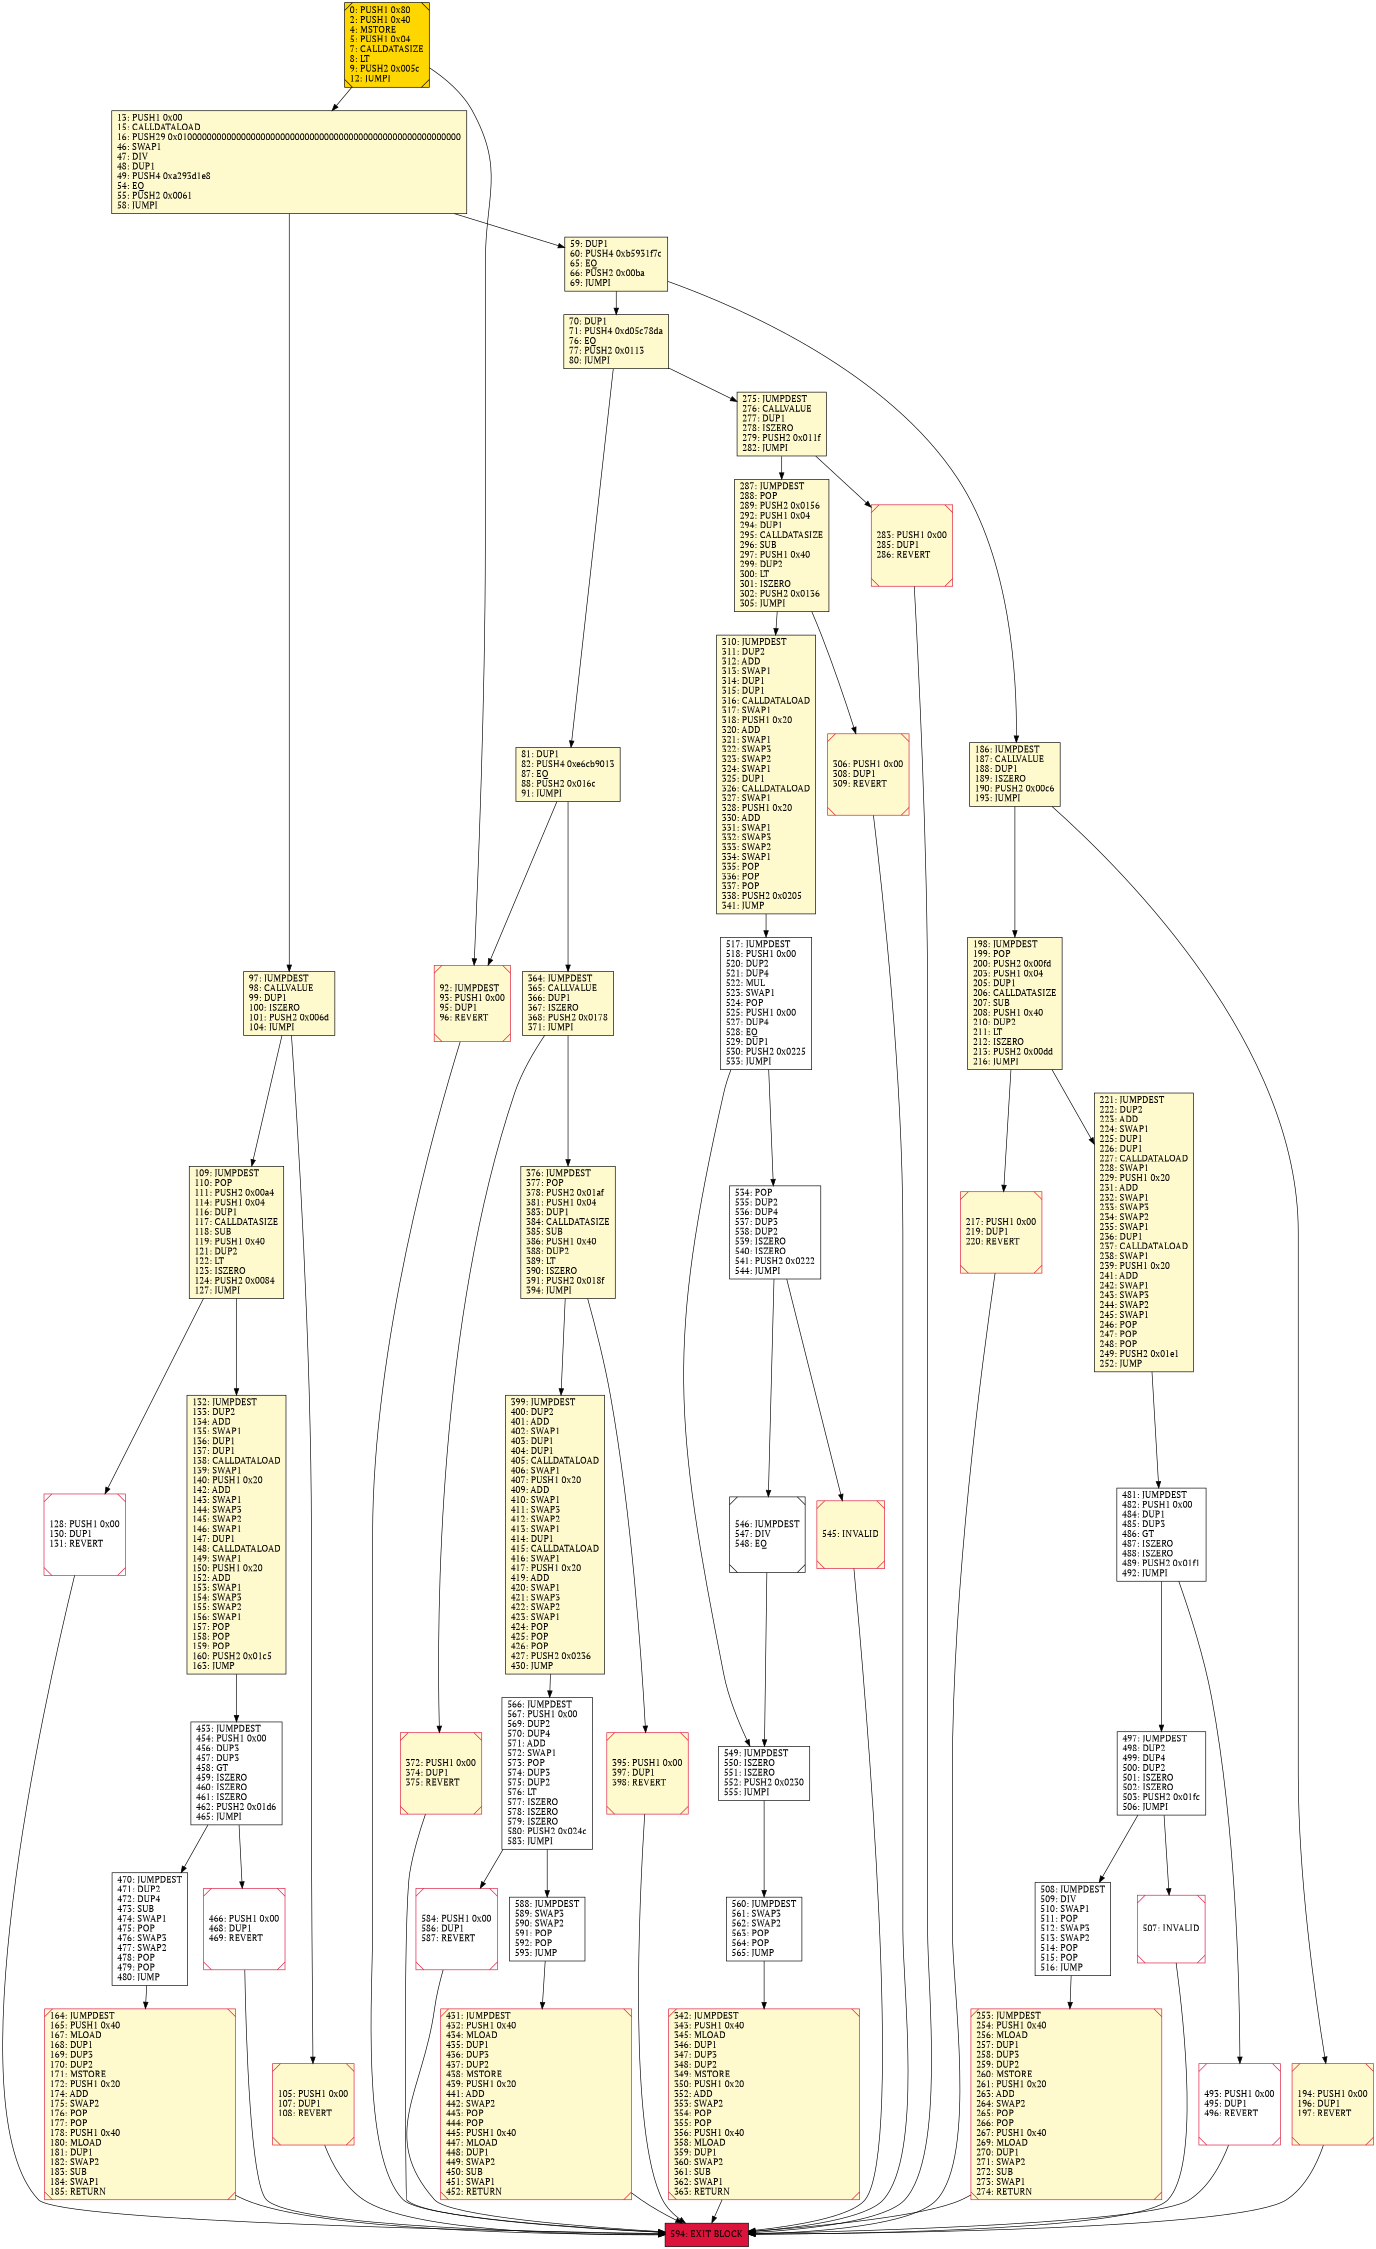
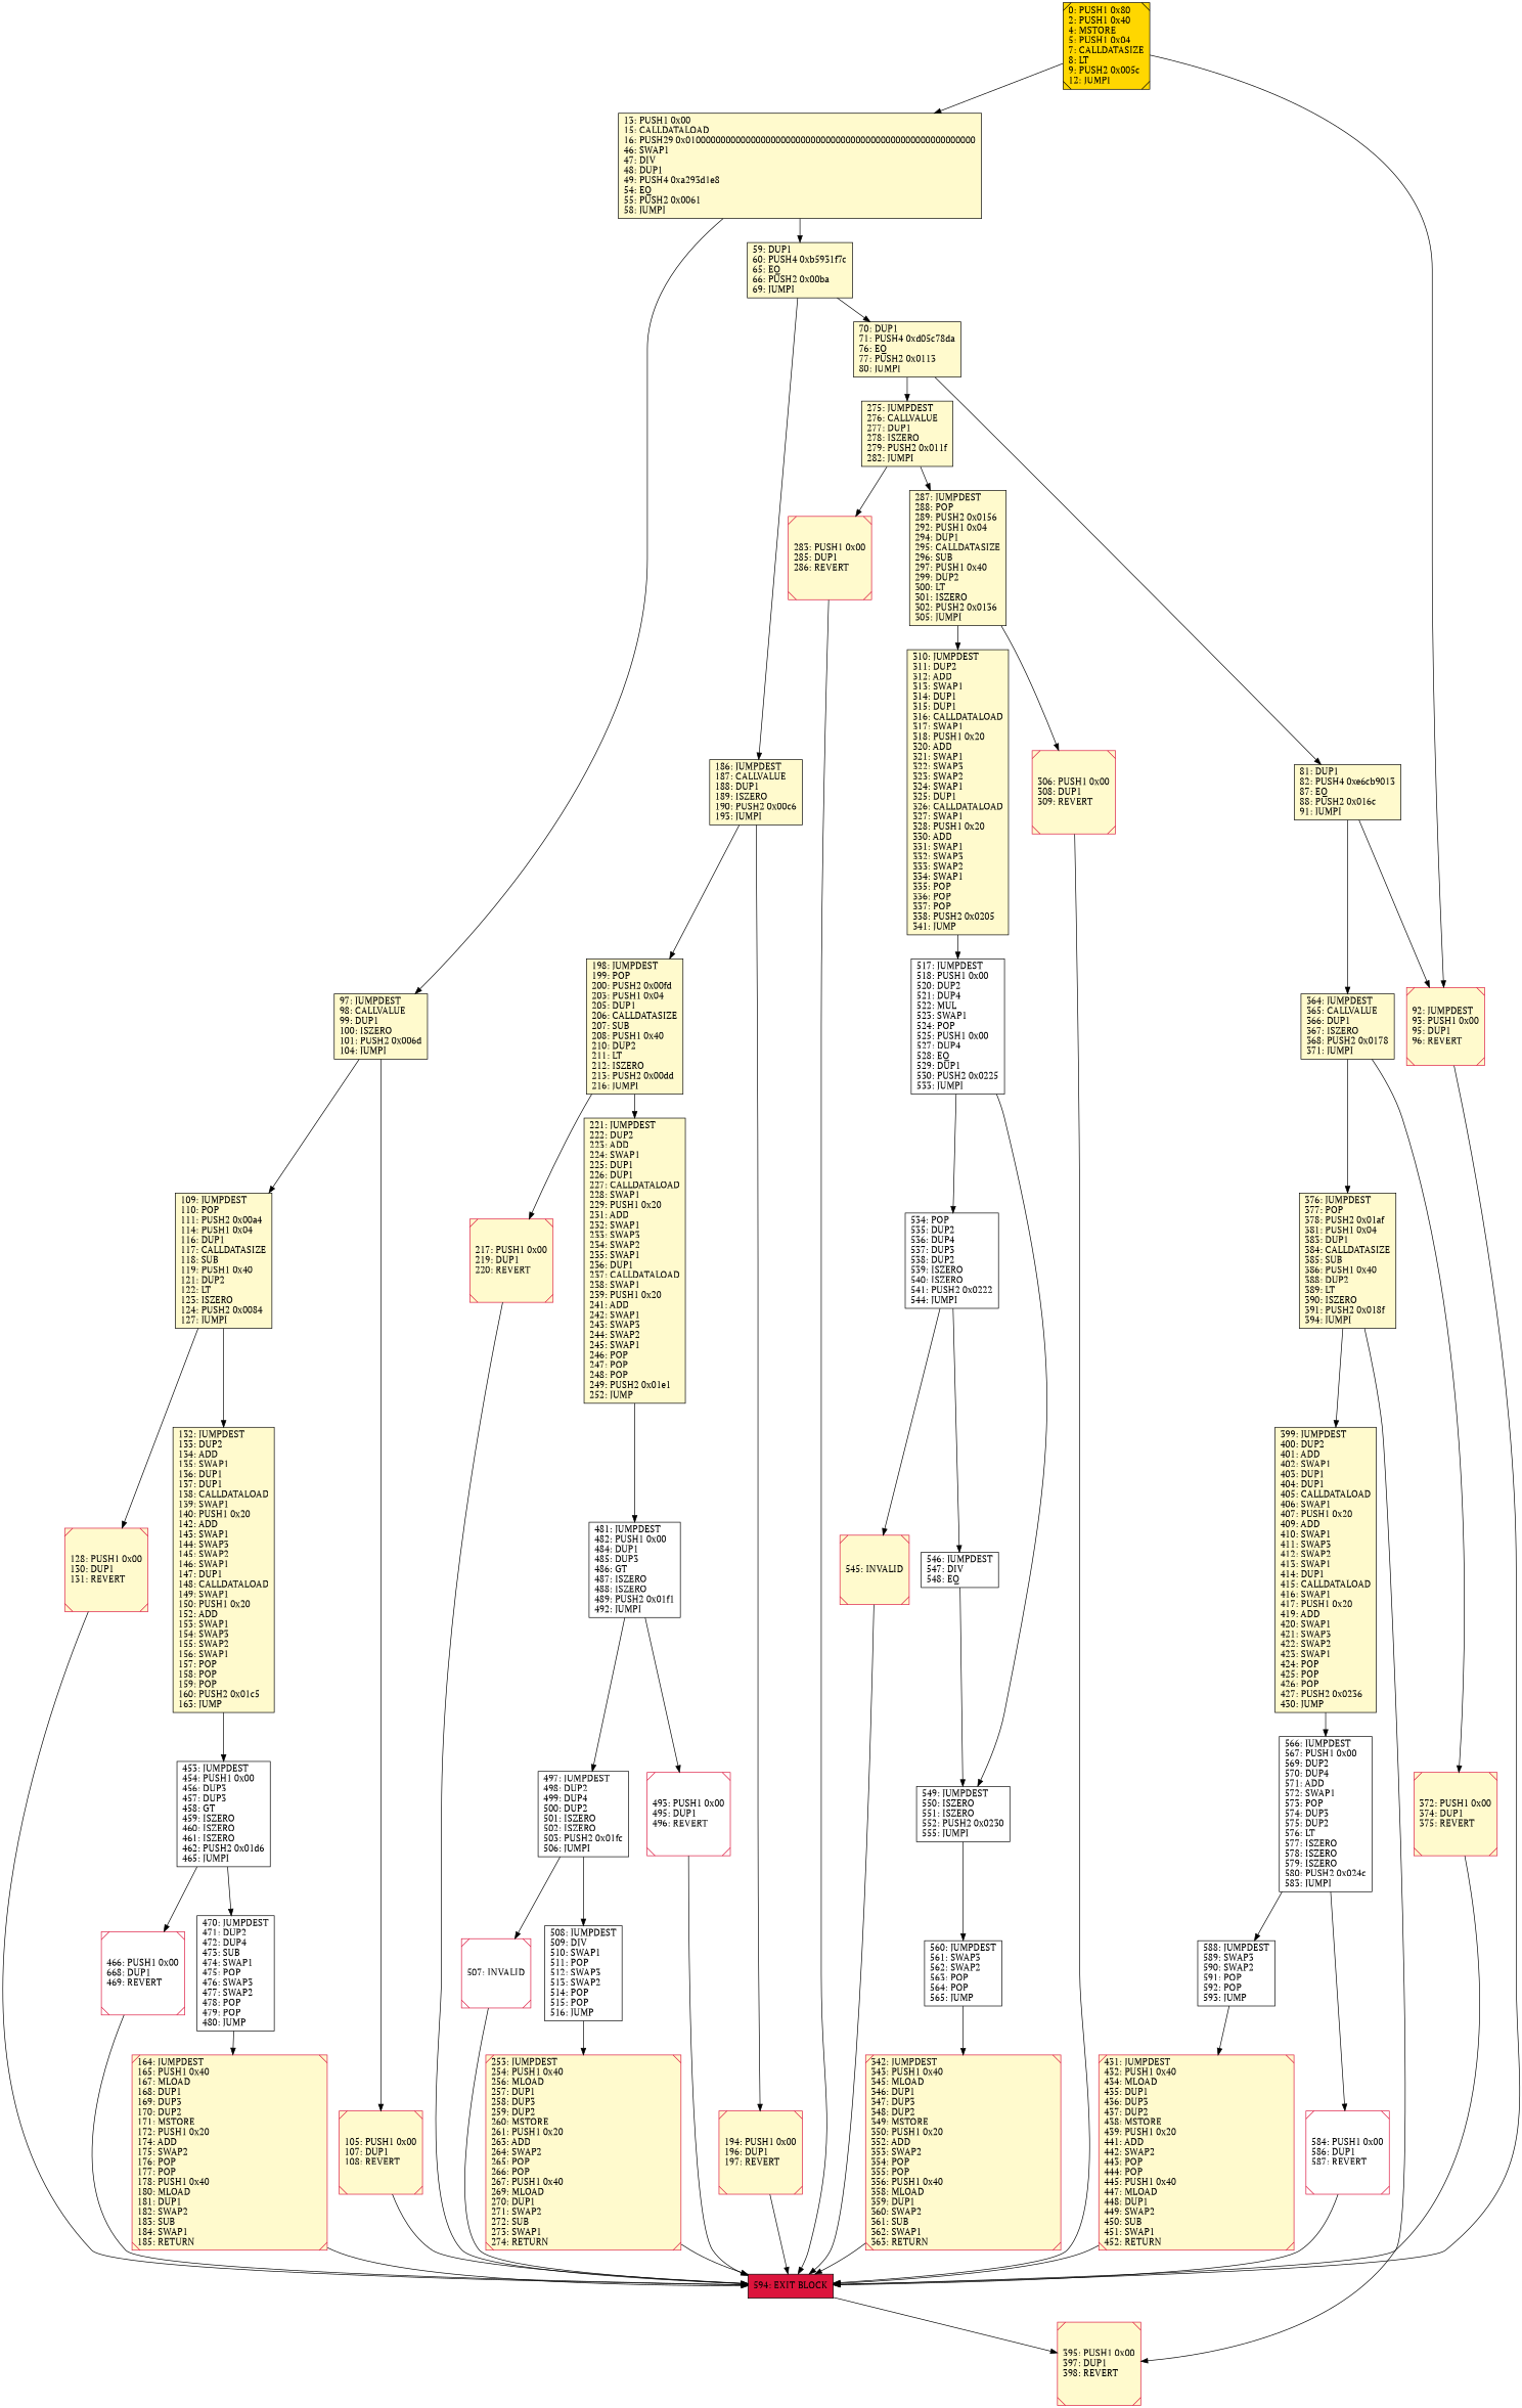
  digraph {
    fontname="PT Serif"
    rankdir=UD
    node [color=black fillcolor=lemonchiffon fontcolor=black fontname="PT Serif" shape=box style=filled]
    edge [fontname="PT Serif"]
    n1 [fillcolor=gold label="0: PUSH1 0x80\l2: PUSH1 0x40\l4: MSTORE\l5: PUSH1 0x04\l7: CALLDATASIZE\l8: LT\l9: PUSH2 0x005c\l12: JUMPI\l" shape=Msquare]
    n2 [label="13: PUSH1 0x00\l15: CALLDATALOAD\l16: PUSH29 0x0100000000000000000000000000000000000000000000000000000000\l46: SWAP1\l47: DIV\l48: DUP1\l49: PUSH4 0xa293d1e8\l54: EQ\l55: PUSH2 0x0061\l58: JUMPI\l"]
    n3 [color=crimson label="92: JUMPDEST\l93: PUSH1 0x00\l95: DUP1\l96: REVERT\l" shape=Msquare]
    n4 [label="59: DUP1\l60: PUSH4 0xb5931f7c\l65: EQ\l66: PUSH2 0x00ba\l69: JUMPI\l"]
    n5 [label="97: JUMPDEST\l98: CALLVALUE\l99: DUP1\l100: ISZERO\l101: PUSH2 0x006d\l104: JUMPI\l"]
    n6 [fillcolor=crimson label="594: EXIT BLOCK\l"]
    n7 [fillcolor=white label="560: JUMPDEST\l561: SWAP3\l562: SWAP2\l563: POP\l564: POP\l565: JUMP\l"]
    n8 [color=crimson label="342: JUMPDEST\l343: PUSH1 0x40\l345: MLOAD\l346: DUP1\l347: DUP3\l348: DUP2\l349: MSTORE\l350: PUSH1 0x20\l352: ADD\l353: SWAP2\l354: POP\l355: POP\l356: PUSH1 0x40\l358: MLOAD\l359: DUP1\l360: SWAP2\l361: SUB\l362: SWAP1\l363: RETURN\l" shape=Msquare]
    n9 [fillcolor=white label="549: JUMPDEST\l550: ISZERO\l551: ISZERO\l552: PUSH2 0x0230\l555: JUMPI\l"]
    n10 [label="132: JUMPDEST\l133: DUP2\l134: ADD\l135: SWAP1\l136: DUP1\l137: DUP1\l138: CALLDATALOAD\l139: SWAP1\l140: PUSH1 0x20\l142: ADD\l143: SWAP1\l144: SWAP3\l145: SWAP2\l146: SWAP1\l147: DUP1\l148: CALLDATALOAD\l149: SWAP1\l150: PUSH1 0x20\l152: ADD\l153: SWAP1\l154: SWAP3\l155: SWAP2\l156: SWAP1\l157: POP\l158: POP\l159: POP\l160: PUSH2 0x01c5\l163: JUMP\l"]
    n11 [fillcolor=white label="453: JUMPDEST\l454: PUSH1 0x00\l456: DUP3\l457: DUP3\l458: GT\l459: ISZERO\l460: ISZERO\l461: ISZERO\l462: PUSH2 0x01d6\l465: JUMPI\l"]
    n12 [fillcolor=white label="470: JUMPDEST\l471: DUP2\l472: DUP4\l473: SUB\l474: SWAP1\l475: POP\l476: SWAP3\l477: SWAP2\l478: POP\l479: POP\l480: JUMP\l"]
-   n13 [color=crimson fillcolor=white label="466: PUSH1 0x00\l468: DUP1\l469: REVERT\l" shape=Msquare]
+   n13 [color=crimson fillcolor=white label="466: PUSH1 0x00\l668: DUP1\l469: REVERT\l" shape=Msquare]
    n14 [label="399: JUMPDEST\l400: DUP2\l401: ADD\l402: SWAP1\l403: DUP1\l404: DUP1\l405: CALLDATALOAD\l406: SWAP1\l407: PUSH1 0x20\l409: ADD\l410: SWAP1\l411: SWAP3\l412: SWAP2\l413: SWAP1\l414: DUP1\l415: CALLDATALOAD\l416: SWAP1\l417: PUSH1 0x20\l419: ADD\l420: SWAP1\l421: SWAP3\l422: SWAP2\l423: SWAP1\l424: POP\l425: POP\l426: POP\l427: PUSH2 0x0236\l430: JUMP\l"]
    n15 [fillcolor=white label="566: JUMPDEST\l567: PUSH1 0x00\l569: DUP2\l570: DUP4\l571: ADD\l572: SWAP1\l573: POP\l574: DUP3\l575: DUP2\l576: LT\l577: ISZERO\l578: ISZERO\l579: ISZERO\l580: PUSH2 0x024c\l583: JUMPI\l"]
    n16 [color=crimson fillcolor=white label="584: PUSH1 0x00\l586: DUP1\l587: REVERT\l" shape=Msquare]
    n17 [fillcolor=white label="588: JUMPDEST\l589: SWAP3\l590: SWAP2\l591: POP\l592: POP\l593: JUMP\l"]
    n18 [fillcolor=white label="481: JUMPDEST\l482: PUSH1 0x00\l484: DUP1\l485: DUP3\l486: GT\l487: ISZERO\l488: ISZERO\l489: PUSH2 0x01f1\l492: JUMPI\l"]
    n19 [fillcolor=white label="497: JUMPDEST\l498: DUP2\l499: DUP4\l500: DUP2\l501: ISZERO\l502: ISZERO\l503: PUSH2 0x01fc\l506: JUMPI\l"]
    n20 [color=crimson fillcolor=white label="493: PUSH1 0x00\l495: DUP1\l496: REVERT\l" shape=Msquare]
    n21 [fillcolor=white label="508: JUMPDEST\l509: DIV\l510: SWAP1\l511: POP\l512: SWAP3\l513: SWAP2\l514: POP\l515: POP\l516: JUMP\l"]
    n22 [color=crimson fillcolor=white label="507: INVALID\l" shape=Msquare]
    n23 [color=crimson label="306: PUSH1 0x00\l308: DUP1\l309: REVERT\l" shape=Msquare]
    n24 [label="275: JUMPDEST\l276: CALLVALUE\l277: DUP1\l278: ISZERO\l279: PUSH2 0x011f\l282: JUMPI\l"]
    n25 [color=crimson label="283: PUSH1 0x00\l285: DUP1\l286: REVERT\l" shape=Msquare]
    n26 [label="287: JUMPDEST\l288: POP\l289: PUSH2 0x0156\l292: PUSH1 0x04\l294: DUP1\l295: CALLDATASIZE\l296: SUB\l297: PUSH1 0x40\l299: DUP2\l300: LT\l301: ISZERO\l302: PUSH2 0x0136\l305: JUMPI\l"]
    n27 [label="310: JUMPDEST\l311: DUP2\l312: ADD\l313: SWAP1\l314: DUP1\l315: DUP1\l316: CALLDATALOAD\l317: SWAP1\l318: PUSH1 0x20\l320: ADD\l321: SWAP1\l322: SWAP3\l323: SWAP2\l324: SWAP1\l325: DUP1\l326: CALLDATALOAD\l327: SWAP1\l328: PUSH1 0x20\l330: ADD\l331: SWAP1\l332: SWAP3\l333: SWAP2\l334: SWAP1\l335: POP\l336: POP\l337: POP\l338: PUSH2 0x0205\l341: JUMP\l"]
    n28 [color=crimson label="164: JUMPDEST\l165: PUSH1 0x40\l167: MLOAD\l168: DUP1\l169: DUP3\l170: DUP2\l171: MSTORE\l172: PUSH1 0x20\l174: ADD\l175: SWAP2\l176: POP\l177: POP\l178: PUSH1 0x40\l180: MLOAD\l181: DUP1\l182: SWAP2\l183: SUB\l184: SWAP1\l185: RETURN\l" shape=Msquare]
    n29 [label="221: JUMPDEST\l222: DUP2\l223: ADD\l224: SWAP1\l225: DUP1\l226: DUP1\l227: CALLDATALOAD\l228: SWAP1\l229: PUSH1 0x20\l231: ADD\l232: SWAP1\l233: SWAP3\l234: SWAP2\l235: SWAP1\l236: DUP1\l237: CALLDATALOAD\l238: SWAP1\l239: PUSH1 0x20\l241: ADD\l242: SWAP1\l243: SWAP3\l244: SWAP2\l245: SWAP1\l246: POP\l247: POP\l248: POP\l249: PUSH2 0x01e1\l252: JUMP\l"]
    n30 [color=crimson label="431: JUMPDEST\l432: PUSH1 0x40\l434: MLOAD\l435: DUP1\l436: DUP3\l437: DUP2\l438: MSTORE\l439: PUSH1 0x20\l441: ADD\l442: SWAP2\l443: POP\l444: POP\l445: PUSH1 0x40\l447: MLOAD\l448: DUP1\l449: SWAP2\l450: SUB\l451: SWAP1\l452: RETURN\l" shape=Msquare]
    n31 [fillcolor=white label="534: POP\l535: DUP2\l536: DUP4\l537: DUP3\l538: DUP2\l539: ISZERO\l540: ISZERO\l541: PUSH2 0x0222\l544: JUMPI\l"]
    n32 [color=crimson label="545: INVALID\l" shape=Msquare]
-   n33 [fillcolor=white label="546: JUMPDEST\l547: DIV\l548: EQ\l" shape=Msquare]
+   n33 [fillcolor=white label="546: JUMPDEST\l547: DIV\l548: EQ\l"]
    n34 [label="364: JUMPDEST\l365: CALLVALUE\l366: DUP1\l367: ISZERO\l368: PUSH2 0x0178\l371: JUMPI\l"]
    n35 [label="376: JUMPDEST\l377: POP\l378: PUSH2 0x01af\l381: PUSH1 0x04\l383: DUP1\l384: CALLDATASIZE\l385: SUB\l386: PUSH1 0x40\l388: DUP2\l389: LT\l390: ISZERO\l391: PUSH2 0x018f\l394: JUMPI\l"]
    n36 [color=crimson label="372: PUSH1 0x00\l374: DUP1\l375: REVERT\l" shape=Msquare]
    n37 [color=crimson label="395: PUSH1 0x00\l397: DUP1\l398: REVERT\l" shape=Msquare]
-   n38 [color=crimson fillcolor=white label="128: PUSH1 0x00\l130: DUP1\l131: REVERT\l" shape=Msquare]
+   n38 [color=crimson label="128: PUSH1 0x00\l130: DUP1\l131: REVERT\l" shape=Msquare]
    n39 [color=crimson label="253: JUMPDEST\l254: PUSH1 0x40\l256: MLOAD\l257: DUP1\l258: DUP3\l259: DUP2\l260: MSTORE\l261: PUSH1 0x20\l263: ADD\l264: SWAP2\l265: POP\l266: POP\l267: PUSH1 0x40\l269: MLOAD\l270: DUP1\l271: SWAP2\l272: SUB\l273: SWAP1\l274: RETURN\l" shape=Msquare]
    n40 [label="70: DUP1\l71: PUSH4 0xd05c78da\l76: EQ\l77: PUSH2 0x0113\l80: JUMPI\l"]
    n41 [label="81: DUP1\l82: PUSH4 0xe6cb9013\l87: EQ\l88: PUSH2 0x016c\l91: JUMPI\l"]
    n42 [label="186: JUMPDEST\l187: CALLVALUE\l188: DUP1\l189: ISZERO\l190: PUSH2 0x00c6\l193: JUMPI\l"]
    n43 [color=crimson label="105: PUSH1 0x00\l107: DUP1\l108: REVERT\l" shape=Msquare]
    n44 [label="109: JUMPDEST\l110: POP\l111: PUSH2 0x00a4\l114: PUSH1 0x04\l116: DUP1\l117: CALLDATASIZE\l118: SUB\l119: PUSH1 0x40\l121: DUP2\l122: LT\l123: ISZERO\l124: PUSH2 0x0084\l127: JUMPI\l"]
    n45 [label="198: JUMPDEST\l199: POP\l200: PUSH2 0x00fd\l203: PUSH1 0x04\l205: DUP1\l206: CALLDATASIZE\l207: SUB\l208: PUSH1 0x40\l210: DUP2\l211: LT\l212: ISZERO\l213: PUSH2 0x00dd\l216: JUMPI\l"]
    n46 [color=crimson label="194: PUSH1 0x00\l196: DUP1\l197: REVERT\l" shape=Msquare]
    n47 [color=crimson label="217: PUSH1 0x00\l219: DUP1\l220: REVERT\l" shape=Msquare]
    n48 [fillcolor=white label="517: JUMPDEST\l518: PUSH1 0x00\l520: DUP2\l521: DUP4\l522: MUL\l523: SWAP1\l524: POP\l525: PUSH1 0x00\l527: DUP4\l528: EQ\l529: DUP1\l530: PUSH2 0x0225\l533: JUMPI\l"]
    n1 -> n2
    n1 -> n3
    n2 -> n4
    n2 -> n5
    n3 -> n6
    n4 -> n40
    n4 -> n42
    n5 -> n43
    n5 -> n44
    n7 -> n8
    n8 -> n6
    n9 -> n7
    n10 -> n11
    n11 -> n12
    n11 -> n13
    n12 -> n28
    n13 -> n6
    n14 -> n15
    n15 -> n16
    n15 -> n17
    n16 -> n6
    n17 -> n30
    n18 -> n19
    n18 -> n20
    n19 -> n21
    n19 -> n22
    n20 -> n6
    n21 -> n39
    n22 -> n6
    n23 -> n6
    n24 -> n25
    n24 -> n26
    n25 -> n6
    n26 -> n23
    n26 -> n27
    n27 -> n48
    n28 -> n6
    n29 -> n18
    n30 -> n6
    n31 -> n32
    n31 -> n33
    n32 -> n6
    n33 -> n9
    n34 -> n35
    n34 -> n36
    n35 -> n14
    n35 -> n37
    n36 -> n6
-   n37 -> n6
+   n6 -> n37
    n38 -> n6
    n39 -> n6
    n40 -> n24
    n40 -> n41
    n41 -> n3
    n41 -> n34
    n42 -> n45
    n42 -> n46
    n43 -> n6
    n44 -> n10
    n44 -> n38
    n45 -> n29
    n45 -> n47
    n46 -> n6
    n47 -> n6
    n48 -> n9
    n48 -> n31
  }
